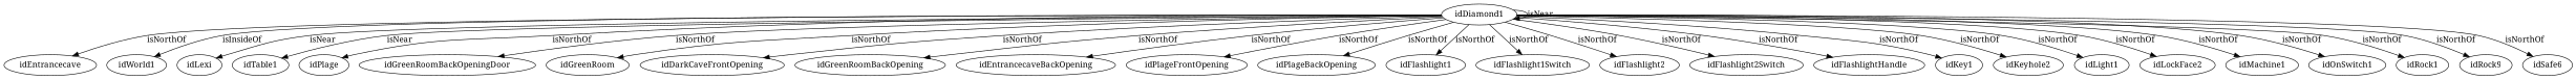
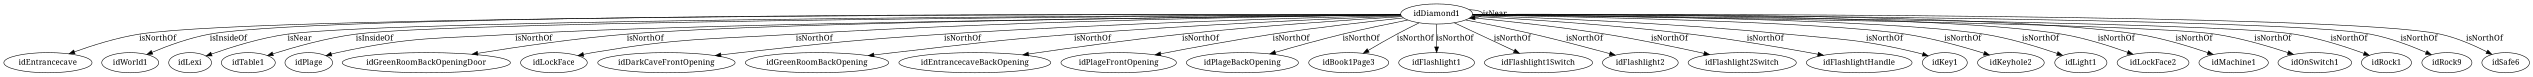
  digraph {
    fontname="Noto Serif"
    node [fontname="Noto Serif" node_type=entity_node]
    edge [edge_type=relationship fontname="Noto Serif"]
    idDiamond1
    idEntrancecave
    idWorld1
    idLexi
    idTable1
    idPlage
    idGreenRoomBackOpeningDoor
-   idGreenRoom
+   idGreenRoom [label=idLockFace]
    idDarkCaveFrontOpening
    idGreenRoomBackOpening
    idEntrancecaveBackOpening
    idPlageFrontOpening
    idPlageBackOpening
+   idBook1Page3
    idFlashlight1
    idFlashlight1Switch
    idFlashlight2
    idFlashlight2Switch
    idFlashlightHandle
    idKey1
    idKeyhole2
    idLight1
    idLockFace2
    idMachine1
    idOnSwitch1
    idRock1
    n27 [label=idRock9]
    n28 [label=idSafe6]
    idDiamond1 -> idDiamond1 [label=isNear]
    idDiamond1 -> idEntrancecave [label=isNorthOf]
    idDiamond1 -> idWorld1 [label=isInsideOf]
    idDiamond1 -> idLexi [label=isNear]
-   idDiamond1 -> idTable1 [label=isNear]
+   idDiamond1 -> idTable1 [label=isInsideOf]
    idDiamond1 -> idPlage [label=isNorthOf]
    idDiamond1 -> idGreenRoomBackOpeningDoor [label=isNorthOf]
    idDiamond1 -> idGreenRoom [label=isNorthOf]
    idDiamond1 -> idDarkCaveFrontOpening [label=isNorthOf]
    idDiamond1 -> idGreenRoomBackOpening [label=isNorthOf]
    idDiamond1 -> idEntrancecaveBackOpening [label=isNorthOf]
    idDiamond1 -> idPlageFrontOpening [label=isNorthOf]
    idDiamond1 -> idPlageBackOpening [label=isNorthOf]
+   idDiamond1 -> idBook1Page3 [label=isNorthOf]
    idDiamond1 -> idFlashlight1 [label=isNorthOf]
    idDiamond1 -> idFlashlight1Switch [label=isNorthOf]
    idDiamond1 -> idFlashlight2 [label=isNorthOf]
    idDiamond1 -> idFlashlight2Switch [label=isNorthOf]
    idDiamond1 -> idFlashlightHandle [label=isNorthOf]
    idDiamond1 -> idKey1 [label=isNorthOf]
    idDiamond1 -> idKeyhole2 [label=isNorthOf]
    idDiamond1 -> idLight1 [label=isNorthOf]
    idDiamond1 -> idLockFace2 [label=isNorthOf]
    idDiamond1 -> idMachine1 [label=isNorthOf]
    idDiamond1 -> idOnSwitch1 [label=isNorthOf]
    idDiamond1 -> idRock1 [label=isNorthOf]
    idDiamond1 -> n27 [label=isNorthOf]
    idDiamond1 -> n28 [label=isNorthOf]
  }
